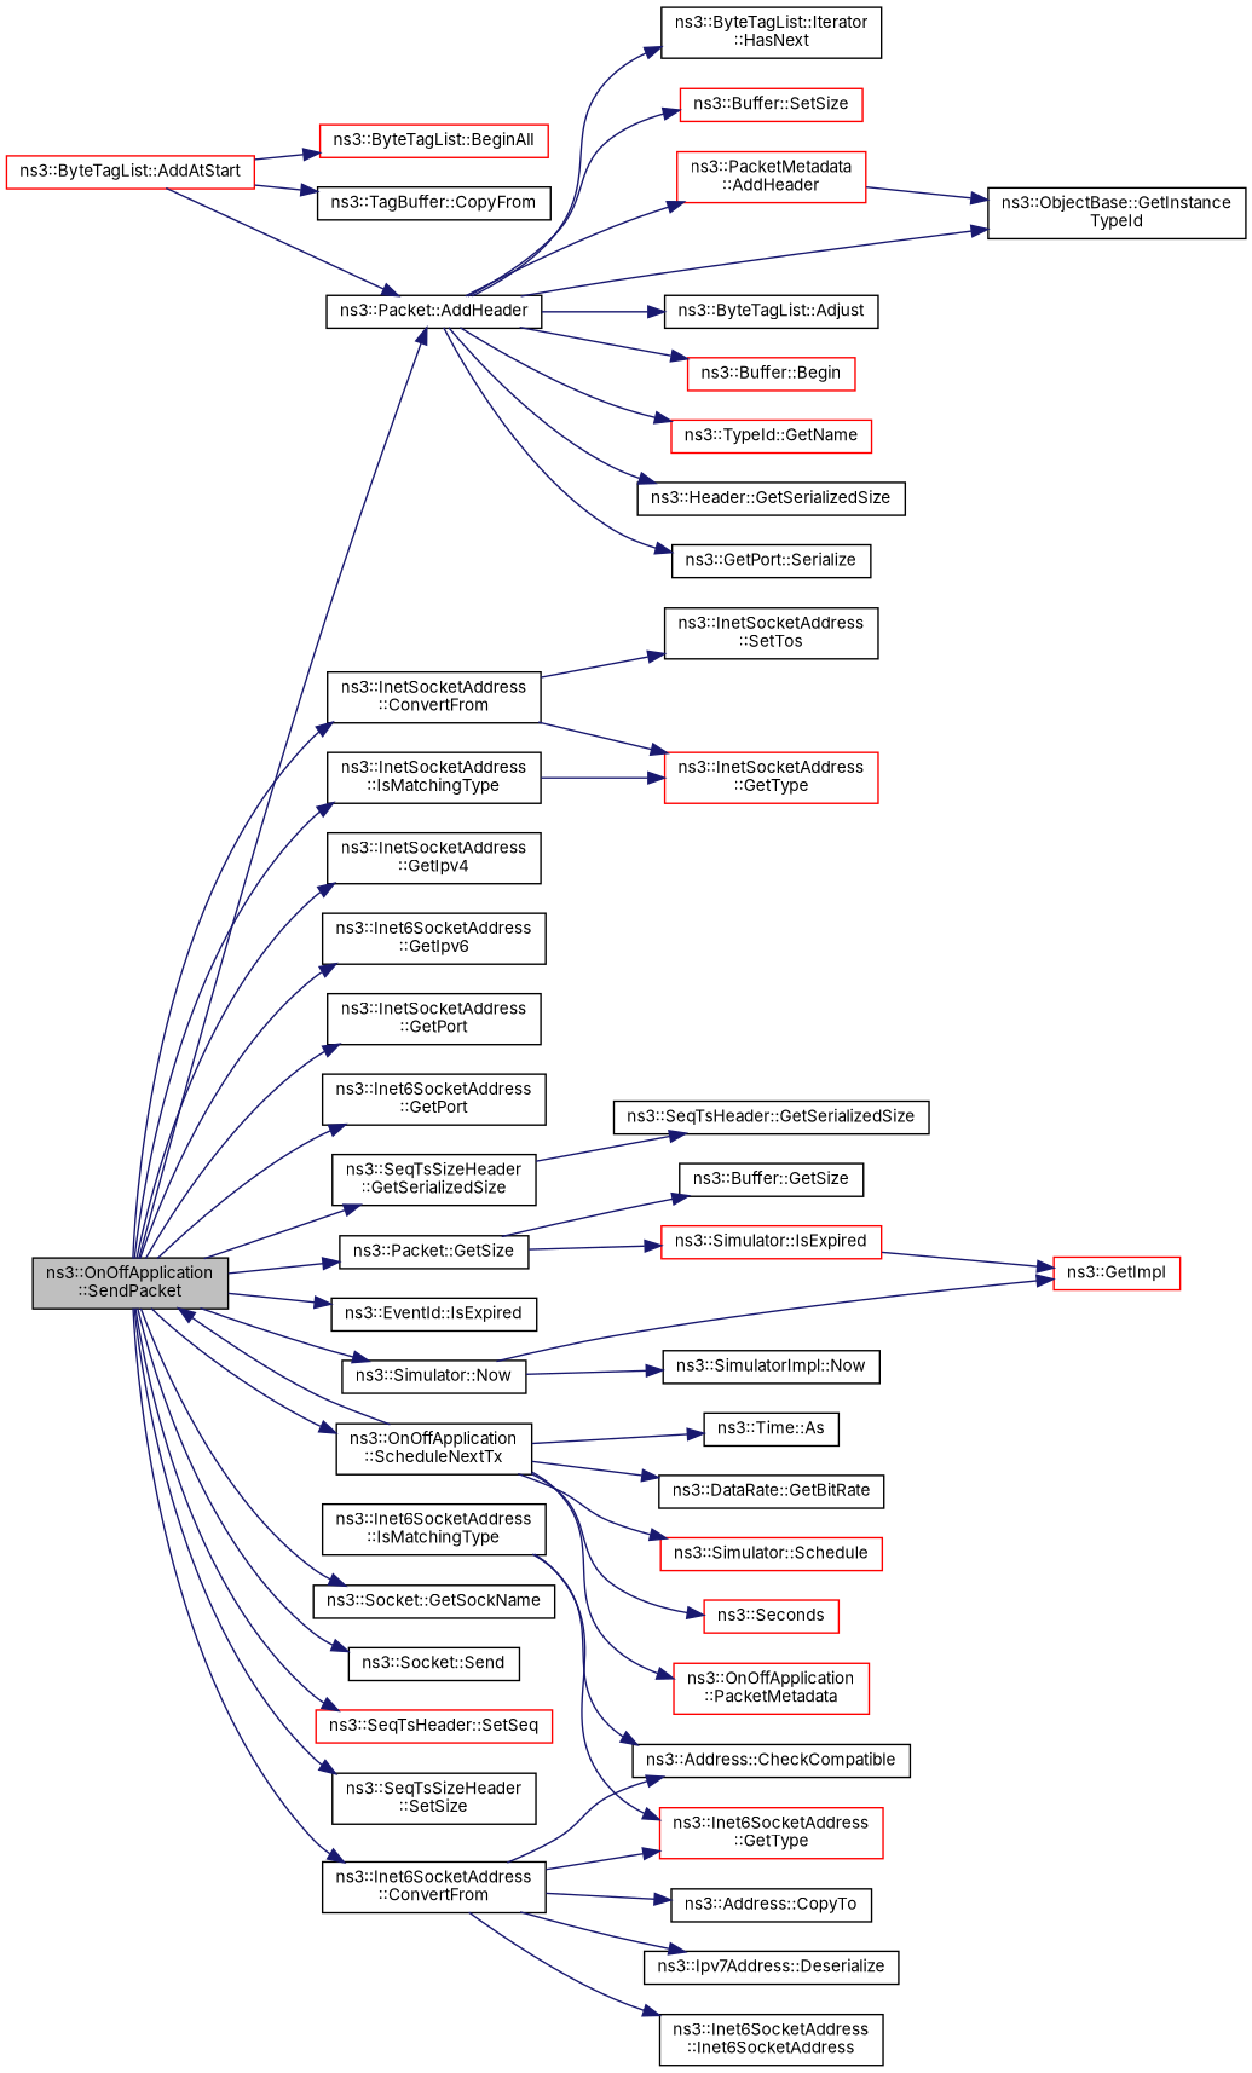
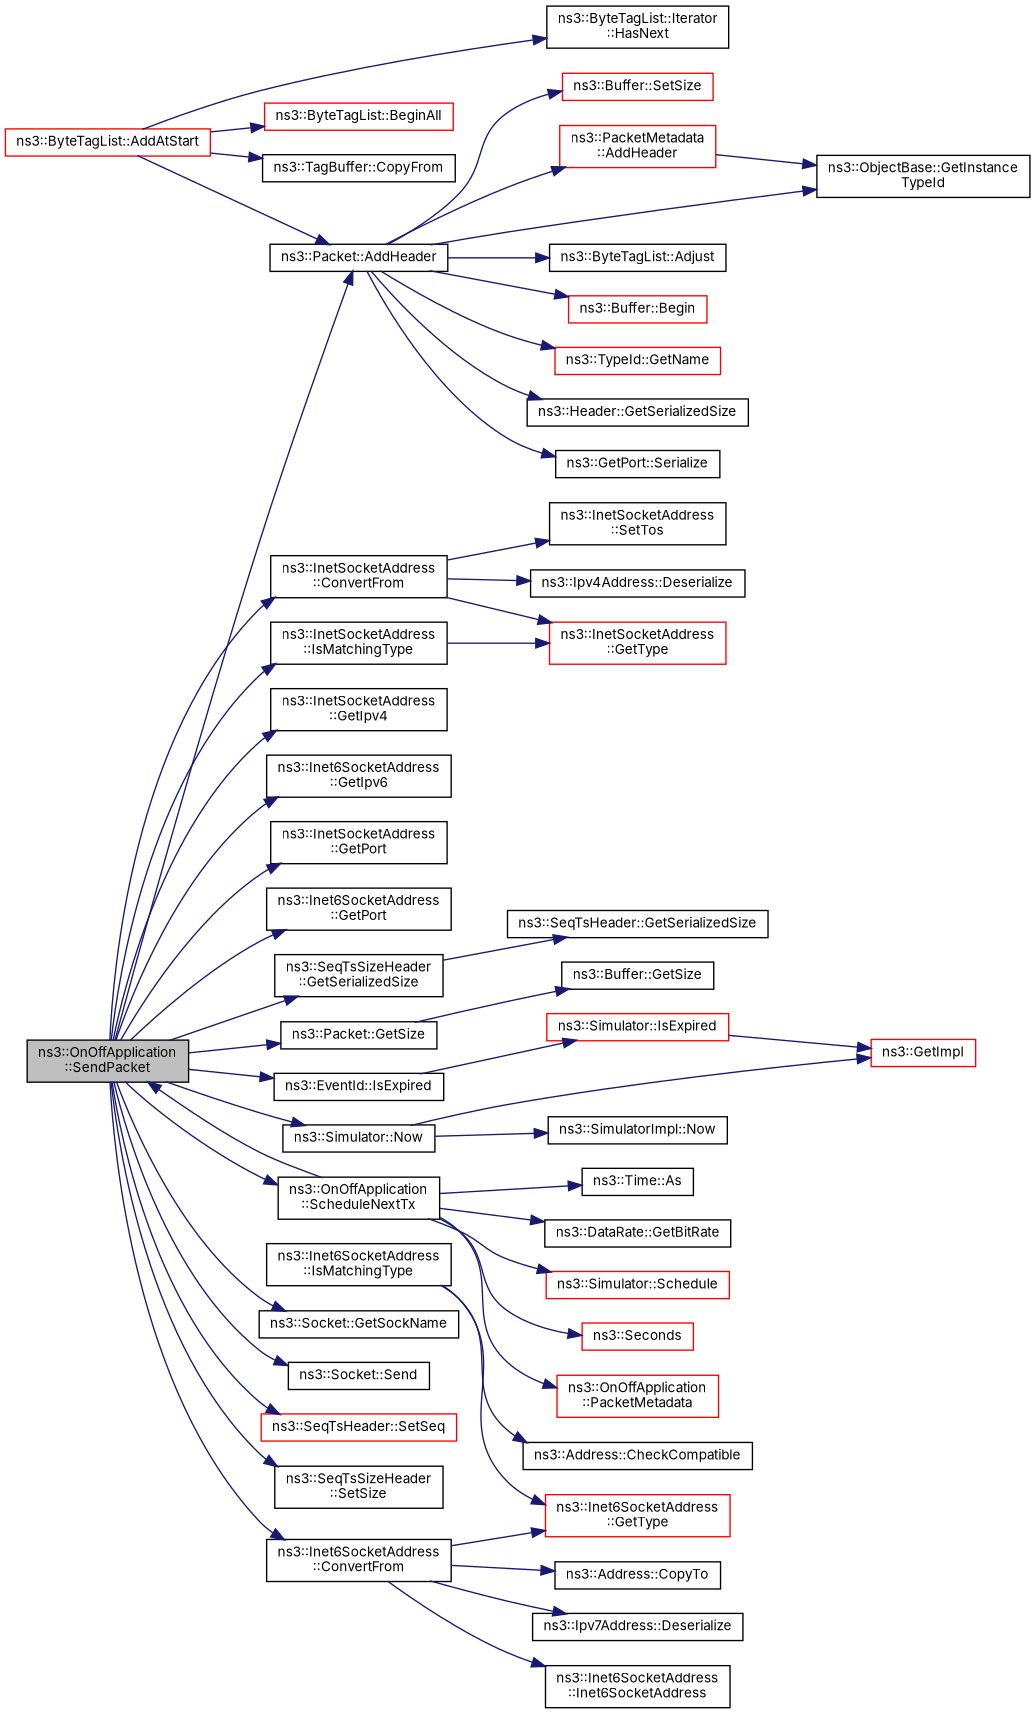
  digraph {
    fontname=Inter
    rankdir=LR
    node [color=black fillcolor=white fontname=Inter fontsize=10 shape=record style=filled]
    edge [color=midnightblue fontname=Inter fontsize=10 labelfontname=Helvetica labelfontsize=10 style=solid]
    n1 [fillcolor=grey75 fontcolor=black height=0.2 label="ns3::OnOffApplication\l::SendPacket" width=0.4]
    n2 [height=0.2 label="ns3::Packet::AddHeader" width=0.4]
    n3 [height=0.2 label="ns3::Inet6SocketAddress\l::ConvertFrom" width=0.4]
    n4 [height=0.2 label="ns3::InetSocketAddress\l::ConvertFrom" width=0.4]
    n5 [height=0.2 label="ns3::InetSocketAddress\l::GetIpv4" width=0.4]
    n6 [height=0.2 label="ns3::Inet6SocketAddress\l::GetIpv6" width=0.4]
    n7 [height=0.2 label="ns3::InetSocketAddress\l::GetPort" width=0.4]
    n8 [height=0.2 label="ns3::Inet6SocketAddress\l::GetPort" width=0.4]
    n9 [height=0.2 label="ns3::SeqTsSizeHeader\l::GetSerializedSize" width=0.4]
    n10 [height=0.2 label="ns3::Packet::GetSize" width=0.4]
    n11 [height=0.2 label="ns3::Socket::GetSockName" width=0.4]
    n12 [height=0.2 label="ns3::EventId::IsExpired" width=0.4]
    n13 [height=0.2 label="ns3::InetSocketAddress\l::IsMatchingType" width=0.4]
    n14 [height=0.2 label="ns3::Simulator::Now" width=0.4]
    n15 [height=0.2 label="ns3::OnOffApplication\l::ScheduleNextTx" width=0.4]
    n16 [height=0.2 label="ns3::Socket::Send" width=0.4]
    n17 [color=red height=0.2 label="ns3::SeqTsHeader::SetSeq" width=0.4]
    n18 [height=0.2 label="ns3::SeqTsSizeHeader\l::SetSize" width=0.4]
    n19 [color=red height=0.2 label="ns3::Buffer::SetSize" width=0.4]
    n20 [color=red height=0.2 label="ns3::PacketMetadata\l::AddHeader" width=0.4]
    n21 [height=0.2 label="ns3::ObjectBase::GetInstance\lTypeId" width=0.4]
    n22 [height=0.2 label="ns3::ByteTagList::Adjust" width=0.4]
    n23 [color=red height=0.2 label="ns3::Buffer::Begin" width=0.4]
    n24 [color=red height=0.2 label="ns3::TypeId::GetName" width=0.4]
    n25 [height=0.2 label="ns3::Header::GetSerializedSize" width=0.4]
    n26 [height=0.2 label="ns3::GetPort::Serialize" width=0.4]
    n27 [height=0.2 label="ns3::Inet6SocketAddress\l::Inet6SocketAddress" width=0.4]
    n28 [height=0.2 label="ns3::Address::CheckCompatible" width=0.4]
    n29 [height=0.2 label="ns3::Address::CopyTo" width=0.4]
    n30 [height=0.2 label="ns3::Ipv7Address::Deserialize" width=0.4]
    n31 [color=red height=0.2 label="ns3::Inet6SocketAddress\l::GetType" width=0.4]
+   n32 [height=0.2 label="ns3::Ipv4Address::Deserialize" width=0.4]
    n33 [color=red height=0.2 label="ns3::InetSocketAddress\l::GetType" width=0.4]
    n34 [height=0.2 label="ns3::InetSocketAddress\l::SetTos" width=0.4]
    n35 [height=0.2 label="ns3::SeqTsHeader::GetSerializedSize" width=0.4]
    n36 [height=0.2 label="ns3::Buffer::GetSize" width=0.4]
    n37 [color=red height=0.2 label="ns3::Simulator::IsExpired" width=0.4]
    n38 [height=0.2 label="ns3::Inet6SocketAddress\l::IsMatchingType" width=0.4]
    n39 [color=red height=0.2 label="ns3::GetImpl" width=0.4]
    n40 [height=0.2 label="ns3::SimulatorImpl::Now" width=0.4]
    n41 [height=0.2 label="ns3::Time::As" width=0.4]
    n42 [height=0.2 label="ns3::DataRate::GetBitRate" width=0.4]
    n43 [color=red height=0.2 label="ns3::Simulator::Schedule" width=0.4]
    n44 [color=red height=0.2 label="ns3::Seconds" width=0.4]
    n45 [color=red height=0.2 label="ns3::OnOffApplication\l::PacketMetadata" width=0.4]
    n46 [color=red height=0.2 label="ns3::ByteTagList::AddAtStart" width=0.4]
    n47 [color=red height=0.2 label="ns3::ByteTagList::BeginAll" width=0.4]
    n48 [height=0.2 label="ns3::TagBuffer::CopyFrom" width=0.4]
    n49 [height=0.2 label="ns3::ByteTagList::Iterator\l::HasNext" width=0.4]
    n1 -> n2
    n1 -> n3
    n1 -> n4
    n1 -> n5
    n1 -> n6
    n1 -> n7
    n1 -> n8
    n1 -> n9
    n1 -> n10
    n1 -> n11
    n1 -> n12
    n1 -> n13
    n1 -> n14
    n1 -> n15
    n1 -> n16
    n1 -> n17
    n1 -> n18
    n2 -> n19
    n2 -> n20
    n2 -> n21
    n2 -> n22
    n2 -> n23
    n2 -> n24
    n2 -> n25
    n2 -> n26
    n3 -> n27
-   n3 -> n28
    n3 -> n29
    n3 -> n30
    n3 -> n31
+   n4 -> n32
    n4 -> n33
    n4 -> n34
    n9 -> n35
    n10 -> n36
-   n10 -> n37
+   n12 -> n37
    n13 -> n33
    n14 -> n39
    n14 -> n40
    n15 -> n1
    n15 -> n41
    n15 -> n42
    n15 -> n43
    n15 -> n44
    n15 -> n45
    n20 -> n21
    n37 -> n39
    n38 -> n28
    n38 -> n31
    n46 -> n2
    n46 -> n47
    n46 -> n48
-   n2 -> n49
+   n46 -> n49
  }
